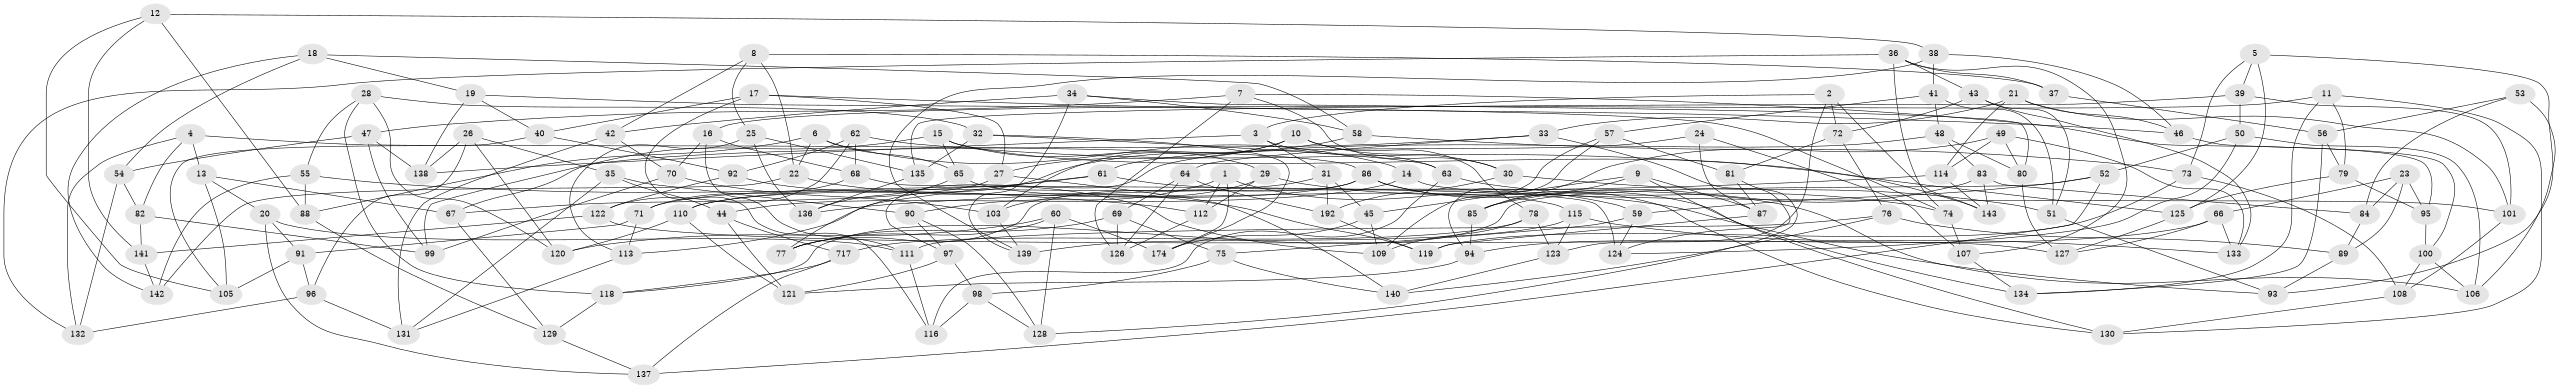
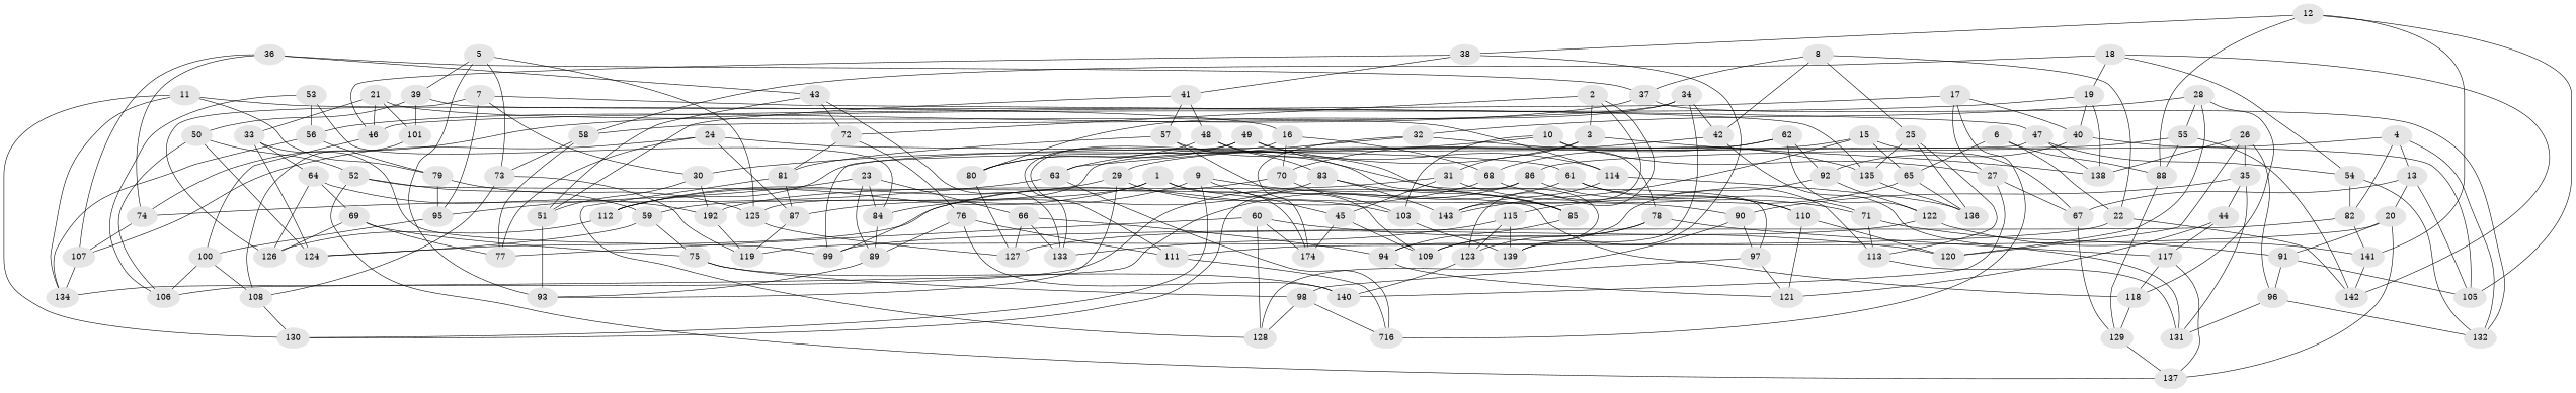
  graph {
    node [color=gray90 style=filled]
    1
    59
    90
    n4 [label=174]
    112
    124
    75
    97
    128
    126
    2
    3
    72
    123
    143
    31
    63
    138
    81
    76
    140
    45
    n23 [label=192]
    110
-   116
+   116 [label=716]
    74
    4
    13
    82
    86
    132
    105
    20
    67
    141
    99
    130
    134
    5
    39
    73
    93
    125
    101
    135
    50
    119
    108
    127
    6
-   14
    22
    65
    88
    44
    142
    136
    115
    129
    7
    30
    47
    95
    51
    54
    100
    8
    25
    37
    42
    113
    56
    70
    131
    9
    85
    87
    109
    94
    10
    27
    78
    103
-   117 [label=717]
+   117
    139
    11
    16
    79
    68
    111
    12
    38
    46
    41
    91
    137
    121
    53
    84
    106
    15
    29
    71
    17
    40
    92
    18
    19
    58
    77
    107
    96
    21
    33
    114
    64
    23
    66
    89
    133
    24
    61
    26
    35
    120
    28
    32
    55
    118
    69
    34
    80
    36
    43
    48
    57
    52
    122
    83
    98
    49
    60
    62
    1 -- 59
    1 -- 90
    1 -- n4
    1 -- 112
    59 -- 124
    59 -- 75
    90 -- 97
    90 -- 128
    112 -- 126
    75 -- 140
    75 -- 98
    97 -- 121
    97 -- 98
    2 -- 3
    2 -- 72
    2 -- 123
    2 -- 143
    3 -- 31
    3 -- 63
    3 -- 138
    72 -- 81
    72 -- 76
    123 -- 140
    31 -- 45
    31 -- n23
    31 -- 110
    63 -- 116
    63 -- 74
    81 -- 128
    81 -- 87
    76 -- 140
    76 -- 111
    76 -- 89
    45 -- n4
    45 -- 109
    n23 -- 119
    110 -- 121
    110 -- 120
    74 -- 107
    4 -- 13
    4 -- 82
    4 -- 86
    4 -- 132
    13 -- 105
    13 -- 20
    13 -- 67
    82 -- 141
    82 -- 99
    86 -- 110
    86 -- 130
    86 -- 134
    20 -- 111
    20 -- 91
    20 -- 137
    67 -- 129
    141 -- 142
    5 -- 39
    5 -- 73
    5 -- 93
    5 -- 125
    39 -- 101
    39 -- 135
    39 -- 50
    73 -- 119
    73 -- 108
    125 -- 127
    101 -- 108
    135 -- 136
    50 -- 124
    50 -- 106
    50 -- 52
    108 -- 130
-   6 -- 14
    6 -- 22
    6 -- 65
    6 -- 88
-   14 -- 101
-   14 -- 44
    22 -- 119
    22 -- 142
    65 -- 136
    65 -- 115
    88 -- 129
    44 -- 117
    44 -- 121
    115 -- 123
    115 -- 139
    115 -- 133
    129 -- 137
    7 -- 126
    7 -- 30
    7 -- 47
    7 -- 95
    30 -- n23
    30 -- 51
    47 -- 138
    47 -- 99
    47 -- 54
    95 -- 100
    51 -- 93
    54 -- 82
    54 -- 132
    100 -- 108
    100 -- 106
    8 -- 22
    8 -- 25
    8 -- 37
    8 -- 42
    25 -- 135
    25 -- 136
    25 -- 113
-   36 -- 132
+   37 -- 132
    37 -- 56
    42 -- 70
    42 -- 131
    113 -- 131
    56 -- 134
    56 -- 79
    70 -- 99
    70 -- 103
    9 -- 45
    9 -- 130
    9 -- 85
    9 -- 87
    85 -- 94
    87 -- 119
    94 -- 121
    10 -- 30
    10 -- 27
    10 -- 78
    10 -- 103
    27 -- 140
    27 -- 67
    78 -- 123
    78 -- 109
    78 -- 117
    103 -- 139
    117 -- 137
    117 -- 118
    11 -- 130
    11 -- 134
    11 -- 16
    11 -- 79
    16 -- 70
    16 -- 68
    16 -- 111
    79 -- 125
    79 -- 95
    68 -- 124
    68 -- 71
    111 -- 116
    12 -- 105
    12 -- 141
    12 -- 88
    12 -- 38
    38 -- 139
    38 -- 46
    38 -- 41
    46 -- 100
    41 -- 51
    41 -- 48
    41 -- 57
    91 -- 105
    91 -- 96
    53 -- 56
    53 -- 84
    53 -- 106
    84 -- 89
    15 -- 143
    15 -- 67
    15 -- 65
    15 -- 29
    29 -- 112
    29 -- 93
    29 -- 103
    71 -- 113
    71 -- 91
    17 -- 116
    17 -- 27
    17 -- 46
    17 -- 40
    40 -- 105
    40 -- 92
    92 -- 109
    92 -- 122
    18 -- 142
    18 -- 54
    18 -- 19
    18 -- 58
    19 -- 138
    19 -- 74
    19 -- 40
    58 -- 73
    58 -- 77
    107 -- 134
    96 -- 132
    96 -- 131
    21 -- 101
    21 -- 46
    21 -- 33
    21 -- 114
    33 -- 124
    33 -- 99
    33 -- 64
    114 -- 143
    114 -- 136
    64 -- 126
    64 -- n23
    64 -- 69
    23 -- 95
    23 -- 84
    23 -- 66
    23 -- 89
    66 -- 127
    66 -- 94
    66 -- 133
    89 -- 93
    24 -- 87
-   86 -- 77
+   24 -- 77
    24 -- 107
    24 -- 61
    61 -- 113
    61 -- 106
    61 -- 71
    26 -- 138
    26 -- 96
    26 -- 35
    26 -- 120
    35 -- 90
    35 -- 44
    35 -- 131
    28 -- 120
    28 -- 32
    28 -- 55
    28 -- 118
    32 -- n4
    32 -- 63
    32 -- 135
    55 -- 112
    55 -- 88
    55 -- 142
    118 -- 129
    69 -- 75
    69 -- 126
    69 -- 77
    34 -- 42
    34 -- 139
    34 -- 58
    34 -- 80
    80 -- 127
    36 -- 74
    36 -- 37
    36 -- 107
    36 -- 43
    43 -- 72
    43 -- 51
    43 -- 133
    48 -- 97
    48 -- 80
    48 -- 83
    57 -- 81
    57 -- 109
    57 -- 94
    52 -- 59
    52 -- 137
    52 -- 118
    122 -- 141
    122 -- 127
    83 -- 143
    83 -- 85
    83 -- 84
    98 -- 128
    98 -- 116
    49 -- 85
    49 -- 114
    49 -- 133
    49 -- 80
    60 -- n4
    60 -- 128
    60 -- 77
    60 -- 120
    62 -- 125
    62 -- 68
    62 -- 92
    62 -- 122
  }
